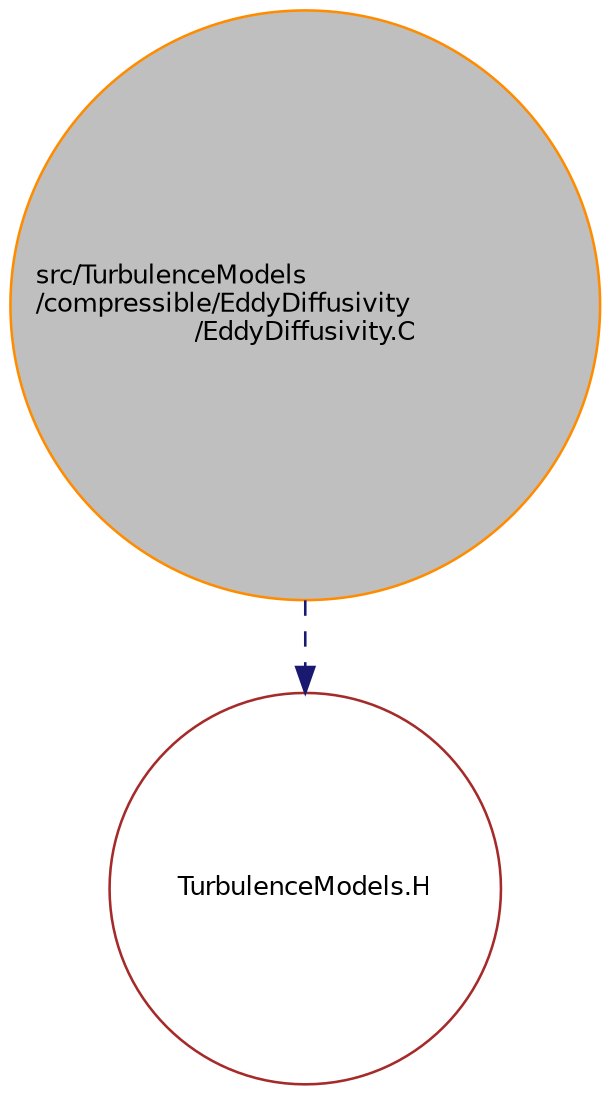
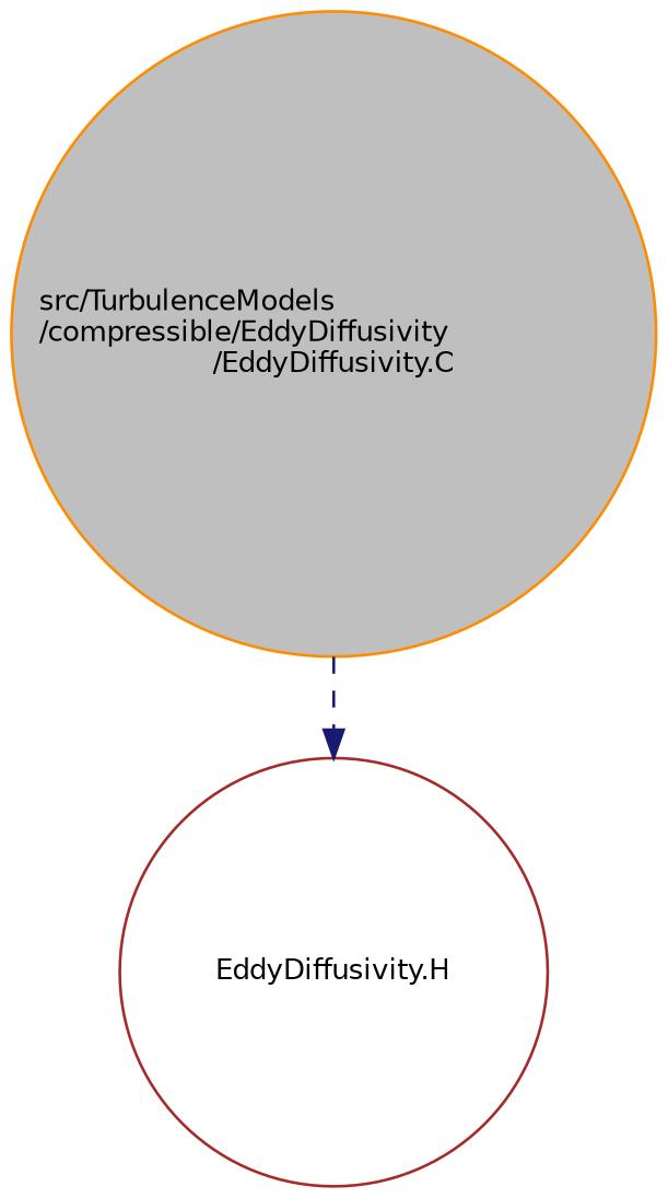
  digraph {
    node [fontname=Helvetica fontsize=10 shape=circle]
    n1 [color=darkorange fillcolor=grey75 fontcolor=black height=0.2 label="src/TurbulenceModels\l/compressible/EddyDiffusivity\l/EddyDiffusivity.C" style=filled width=0.4]
-   n2 [color=brown height=0.2 label="TurbulenceModels.H" width=0.4]
+   n2 [color=brown height=0.2 label="EddyDiffusivity.H" width=0.4]
    n1 -> n2 [color=midnightblue fontname=Helvetica fontsize=10 labelfontname=Helvetica labelfontsize=10 style=dashed]
  }
